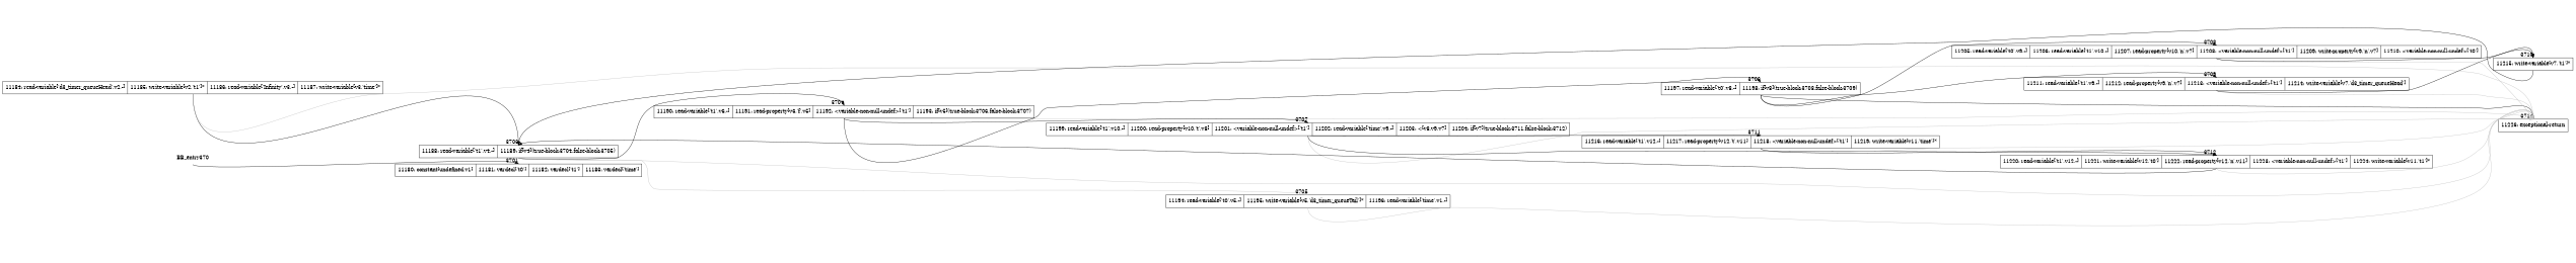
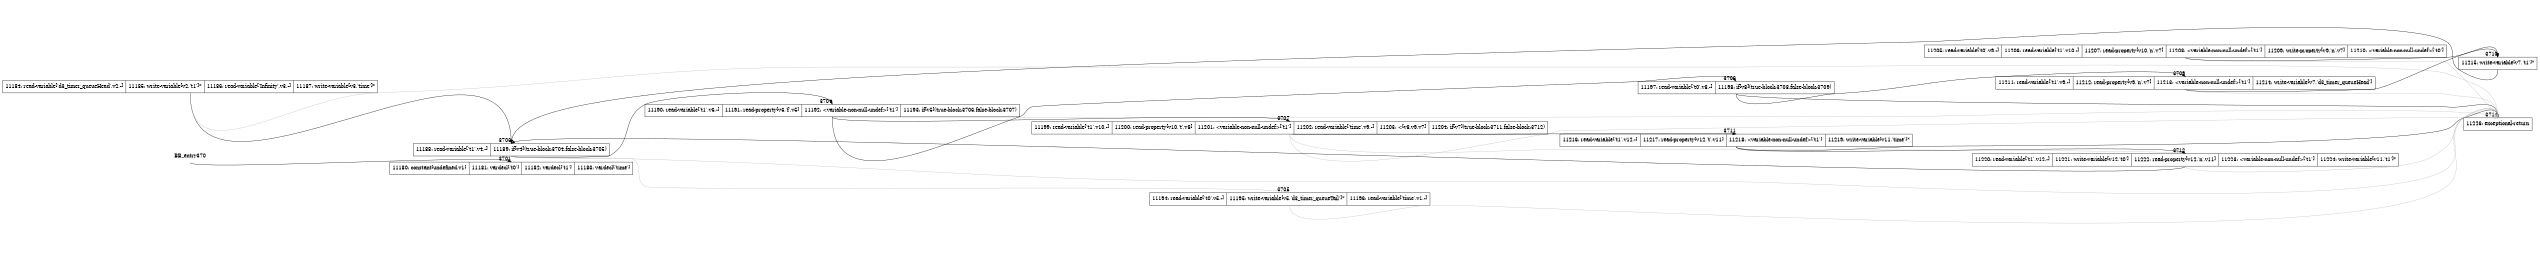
  digraph {
    rankdir=LR
    node [shape=record]
    edge [headport=n tailport=s]
    n1 [label=BB_entry370 shape=none]
    n2 [label="{11180: constant[undefined,v1]|11181: vardecl['t0']|11182: vardecl['t1']|11183: vardecl['time']}"]
    n3 [label="{11184: read-variable['d3_timer_queueHead',v2,-]|11185: write-variable[v2,'t1']*|11186: read-variable['Infinity',v3,-]|11187: write-variable[v3,'time']*}"]
    n4 [label="{11188: read-variable['t1',v4,-]|11189: if[v4](true-block:3704,false-block:3705)}"]
    n5 [label="{11226: exceptional-return}"]
    n6 [label="{11190: read-variable['t1',v6,-]|11191: read-property[v6,'f',v5]|11192: \<variable-non-null-undef\>['t1']|11193: if[v5](true-block:3706,false-block:3707)}"]
    n7 [label="{11194: read-variable['t0',v5,-]|11195: write-variable[v5,'d3_timer_queueTail']*|11196: read-variable['time',v1,-]}"]
    n8 [label="{11197: read-variable['t0',v8,-]|11198: if[v8](true-block:3708,false-block:3709)}"]
    n9 [label="{11199: read-variable['t1',v10,-]|11200: read-property[v10,'t',v8]|11201: \<variable-non-null-undef\>['t1']|11202: read-variable['time',v9,-]|11203: \<[v8,v9,v7]|11204: if[v7](true-block:3711,false-block:3712)}"]
    n10 [label="{11205: read-variable['t0',v9,-]|11206: read-variable['t1',v10,-]|11207: read-property[v10,'n',v7]|11208: \<variable-non-null-undef\>['t1']|11209: write-property[v9,'n',v7]|11210: \<variable-non-null-undef\>['t0']}"]
    n11 [label="{11211: read-variable['t1',v9,-]|11212: read-property[v9,'n',v7]|11213: \<variable-non-null-undef\>['t1']|11214: write-variable[v7,'d3_timer_queueHead']}"]
    n12 [label="{11216: read-variable['t1',v12,-]|11217: read-property[v12,'t',v11]|11218: \<variable-non-null-undef\>['t1']|11219: write-variable[v11,'time']*}"]
    n13 [label="{11220: read-variable['t1',v12,-]|11221: write-variable[v12,'t0']|11222: read-property[v12,'n',v11]|11223: \<variable-non-null-undef\>['t1']|11224: write-variable[v11,'t1']*}"]
    n14 [label="{11215: write-variable[v7,'t1']*}"]
    n1 -> n2 [headlabel="    3701"]
    n3 -> n4 [headlabel="      3703"]
    n3 -> n5 [color=gray headlabel="      3714"]
    n4 -> n5 [color=gray]
    n4 -> n6 [headlabel="      3704"]
    n4 -> n7 [color=gray headlabel="      3705"]
    n6 -> n5 [color=gray]
    n6 -> n8 [headlabel="      3706"]
    n6 -> n9 [headlabel="      3707"]
    n7 -> n5 [color=gray]
    n8 -> n5 [color=black]
-   n8 -> n10 [headlabel="      3708"]
    n8 -> n11 [headlabel="      3709"]
    n9 -> n5 [color=gray]
    n9 -> n12 [headlabel="      3711"]
-   n9 -> n13 [headlabel="      3712"]
+   n9 -> n13 [headlabel="      3712" color=gray]
    n10 -> n5 [color=gray]
    n10 -> n14 [headlabel="      3710"]
    n11 -> n5 [color=gray]
    n11 -> n14
-   n12 -> n5 [color=gray]
+   n12 -> n5 [color=black]
    n12 -> n13
    n13 -> n4
    n13 -> n5 [color=gray]
    n14 -> n4
  }
